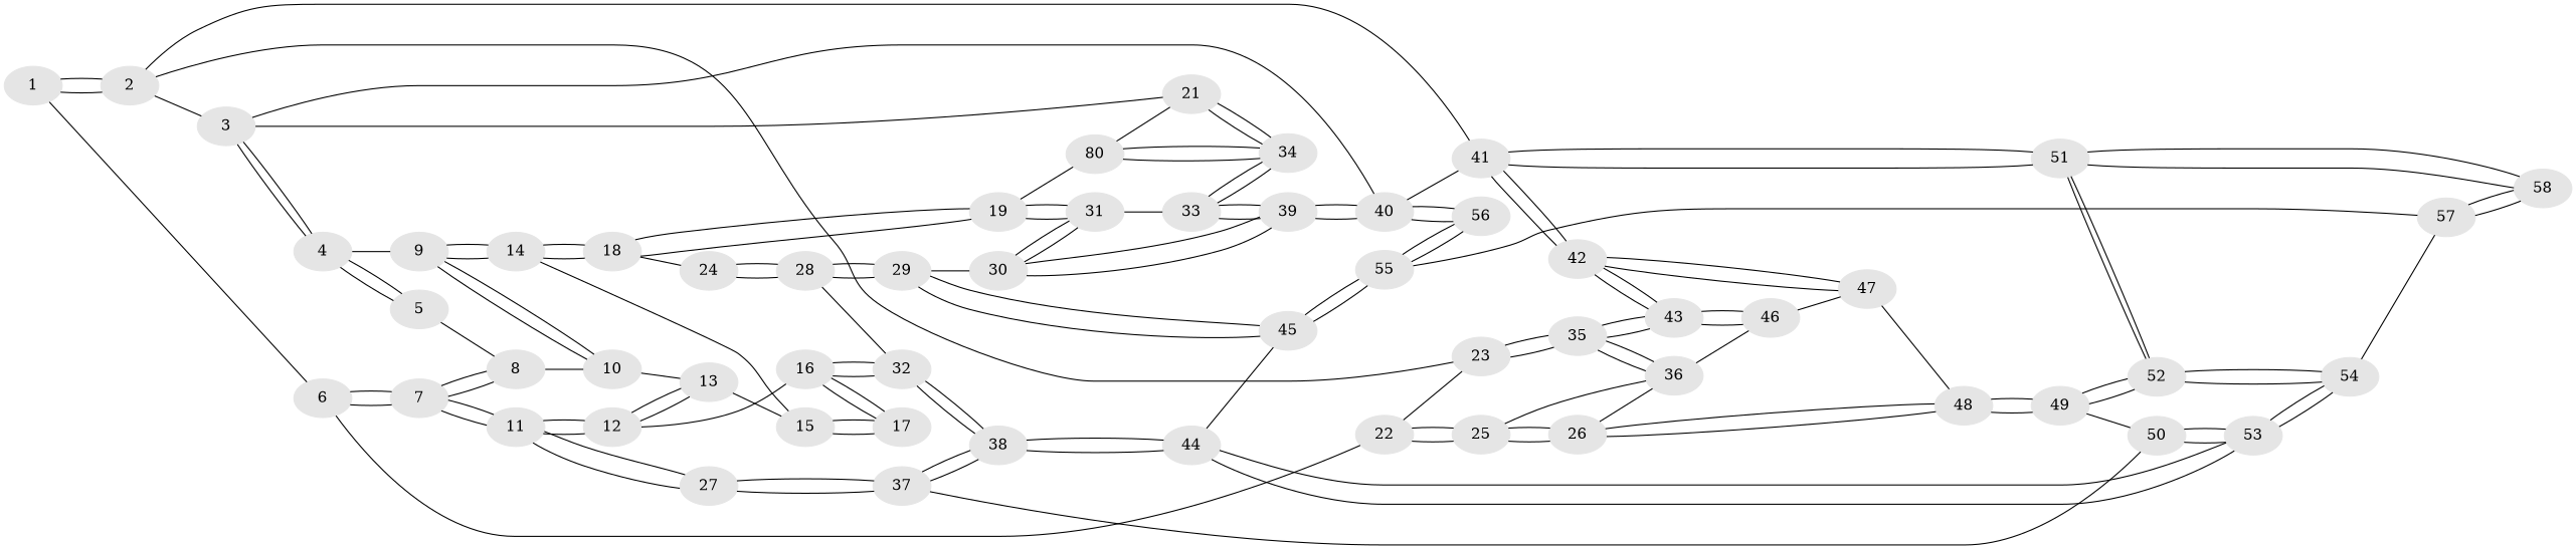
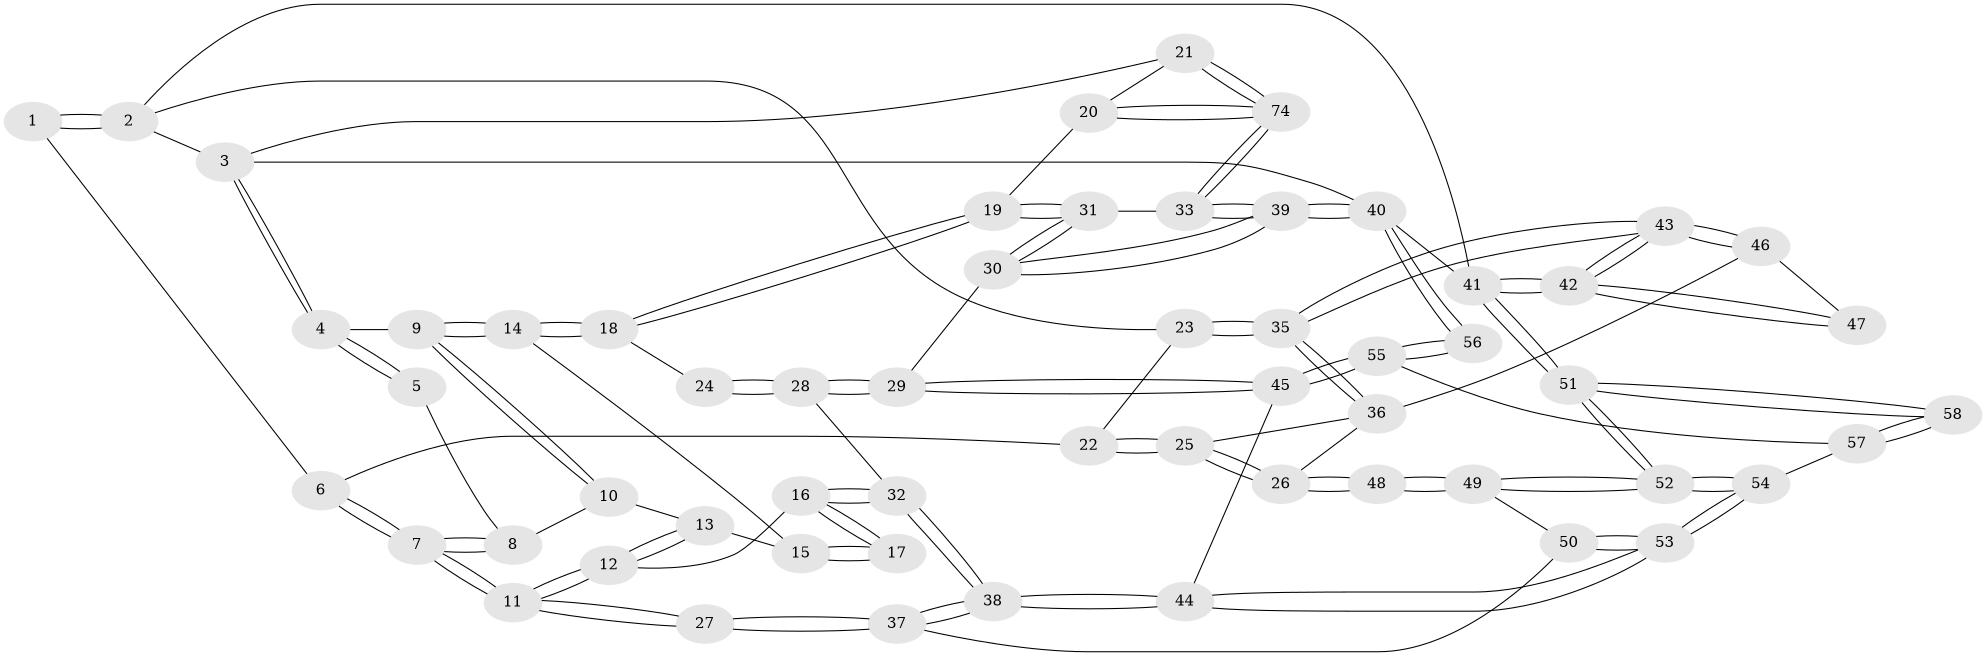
  graph {
    rankdir=LR
    node [color=gray90 style=filled]
    1
    2
    6
    3
    23
    41
    7
    22
    4
    21
    40
    35
    42
    51
    5
    9
-   34
+   34 [label=74]
    56
    8
    10
    14
    11
    25
    12
    27
    13
    15
    18
    16
    37
    17
    32
    24
    19
    38
    28
-   20 [label=80]
+   20
    31
    33
    26
    36
    43
    29
    48
    46
    49
    50
    30
    45
    39
    55
    44
    47
    53
    52
    58
    54
    57
    1 -- 2
    1 -- 2
    1 -- 6
    2 -- 3
    2 -- 23
    2 -- 41
    6 -- 7
    6 -- 7
    6 -- 22
    3 -- 4
    3 -- 4
    3 -- 21
    3 -- 40
    23 -- 35
    23 -- 35
    41 -- 42
    41 -- 42
    41 -- 51
    41 -- 51
    7 -- 8
    7 -- 8
    7 -- 11
    7 -- 11
    22 -- 23
    22 -- 25
    22 -- 25
    4 -- 5
    4 -- 5
    4 -- 9
    21 -- 34
    21 -- 34
    40 -- 41
    40 -- 56
    40 -- 56
    35 -- 36
    35 -- 36
    35 -- 43
    35 -- 43
    42 -- 43
    42 -- 43
    42 -- 47
    42 -- 47
    51 -- 52
    51 -- 52
    51 -- 58
    51 -- 58
    5 -- 8
    9 -- 10
    9 -- 10
    9 -- 14
    9 -- 14
    8 -- 10
    10 -- 13
    14 -- 15
    14 -- 18
    14 -- 18
    11 -- 12
    11 -- 12
    11 -- 27
    11 -- 27
    25 -- 26
    25 -- 26
    25 -- 36
    12 -- 13
    12 -- 13
    12 -- 16
    27 -- 37
    27 -- 37
    13 -- 15
    15 -- 17
    15 -- 17
    18 -- 24
    18 -- 19
    18 -- 19
    16 -- 17
    16 -- 17
    16 -- 32
    16 -- 32
    37 -- 38
    37 -- 38
    37 -- 50
    32 -- 38
    32 -- 38
    24 -- 28
    24 -- 28
    19 -- 20
    19 -- 31
    19 -- 31
    38 -- 44
    38 -- 44
    28 -- 32
    28 -- 29
    28 -- 29
    20 -- 21
    20 -- 34
    20 -- 34
    31 -- 33
    33 -- 34
    33 -- 34
    33 -- 39
    33 -- 39
    26 -- 36
    26 -- 48
    26 -- 48
    36 -- 46
    43 -- 46
    43 -- 46
    29 -- 30
    29 -- 45
    29 -- 45
    48 -- 49
    48 -- 49
    46 -- 47
    49 -- 50
    49 -- 52
    49 -- 52
    50 -- 53
    50 -- 53
    30 -- 31
    30 -- 31
    30 -- 39
    30 -- 39
    45 -- 55
    45 -- 55
    39 -- 40
    39 -- 40
    55 -- 56
    55 -- 56
    55 -- 57
    44 -- 45
    44 -- 53
    44 -- 53
-   47 -- 48
    53 -- 54
    53 -- 54
    52 -- 54
    52 -- 54
    54 -- 57
    57 -- 58
    57 -- 58
  }
